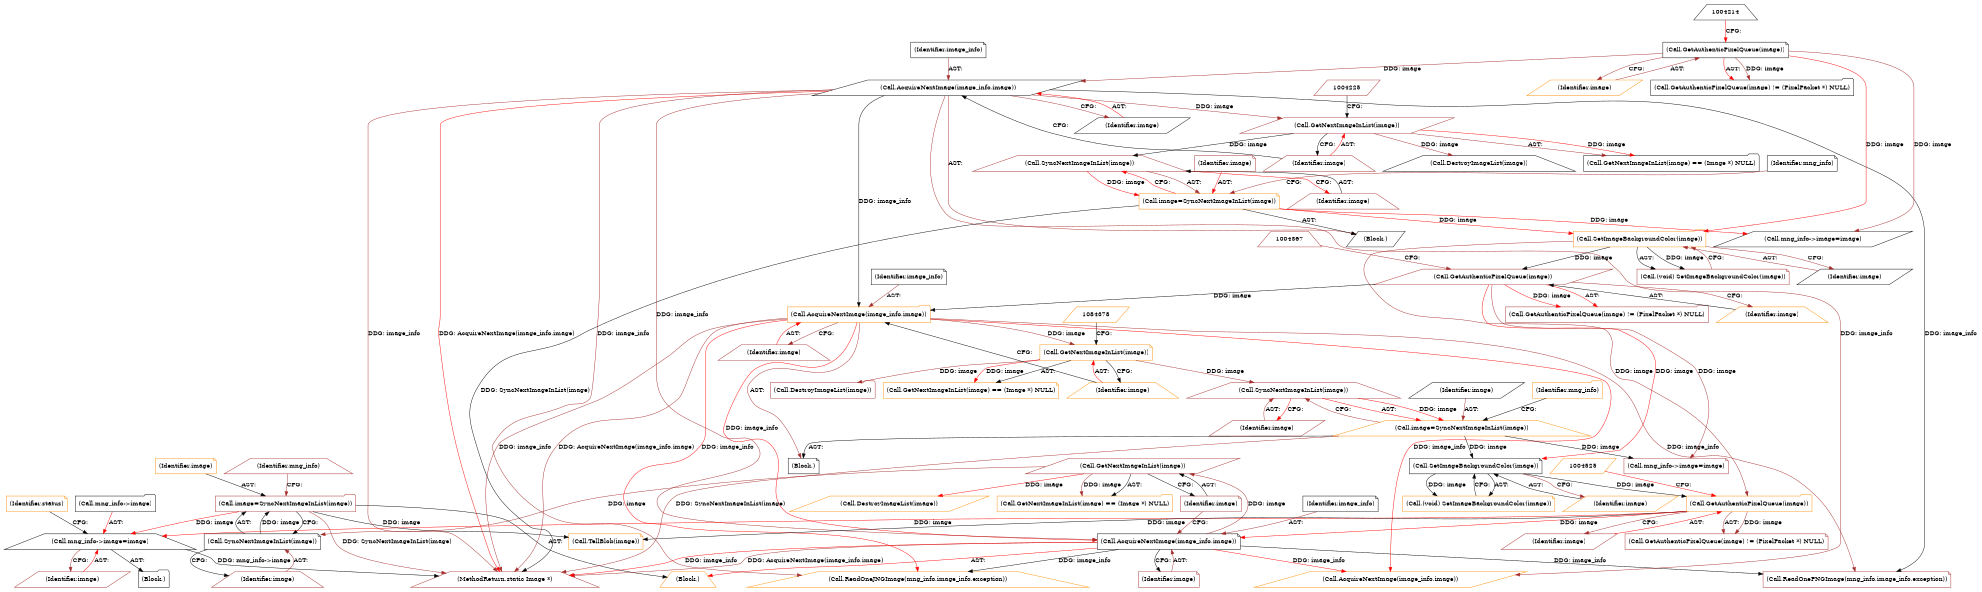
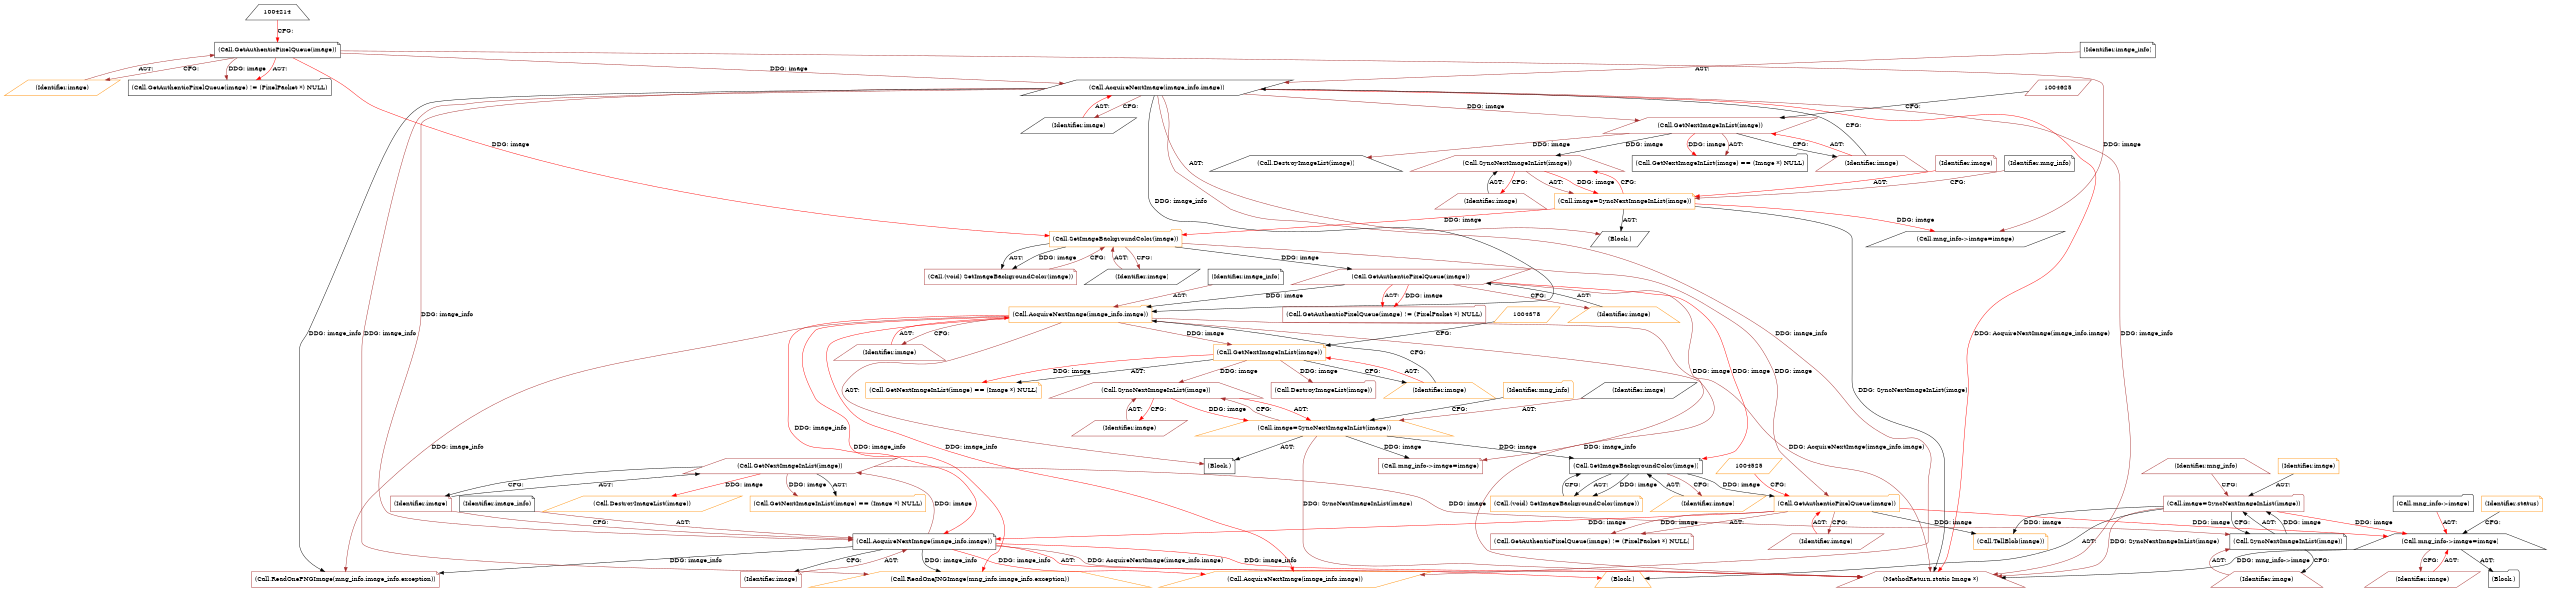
  digraph {
    node [color=brown shape=note]
    edge [color=brown]
    n1 [color=black label="(Call,mng_info->image=image)" shape=trapezium]
    n2 [label="(MethodReturn,static Image *)" shape=trapezium]
    n3 [label="(Identifier,image)" shape=parallelogram]
    n4 [color=black label="(Block,)" shape=folder]
    n5 [label="(Call,image=SyncNextImageInList(image))" shape=folder]
    n6 [color=black label="(Call,SyncNextImageInList(image))"]
    n7 [color=darkorange label="(Call,TellBlob(image))"]
    n8 [color=darkorange label="(Block,)" shape=trapezium]
    n9 [label="(Identifier,image)" shape=trapezium]
    n10 [label="(Call,GetNextImageInList(image))" shape=parallelogram]
    n11 [color=darkorange label="(Call,GetNextImageInList(image) == (Image *) NULL)" shape=folder]
    n12 [label="(Identifier,image)"]
    n13 [color=darkorange label="(Call,DestroyImageList(image))" shape=parallelogram]
    n14 [color=black label="(Call,AcquireNextImage(image_info,image))"]
    n15 [color=darkorange label="(Call,ReadOneJNGImage(mng_info,image_info,exception))" shape=trapezium]
    n16 [label="(Identifier,image)"]
    n17 [color=darkorange label="(Call,AcquireNextImage(image_info,image))" shape=parallelogram]
    n18 [label="(Call,ReadOnePNGImage(mng_info,image_info,exception))"]
    n19 [color=darkorange label="(Call,AcquireNextImage(image_info,image))" shape=folder]
    n20 [color=darkorange label="(Call,GetNextImageInList(image))"]
    n21 [color=black label="(Block,)"]
    n22 [label="(Identifier,image)" shape=trapezium]
    n23 [label="(Call,SyncNextImageInList(image))" shape=trapezium]
    n24 [color=darkorange label="(Identifier,image)" shape=trapezium]
    n25 [label="(Call,DestroyImageList(image))" shape=folder]
    n26 [color=darkorange label="(Call,GetNextImageInList(image) == (Image *) NULL)"]
    n27 [color=black label="(Call,AcquireNextImage(image_info,image))" shape=parallelogram]
    n28 [label="(Call,GetNextImageInList(image))" shape=parallelogram]
    n29 [color=black label="(Identifier,image)" shape=parallelogram]
    n30 [color=black label="(Block,)" shape=parallelogram]
    n31 [label="(Call,SyncNextImageInList(image))" shape=trapezium]
    n32 [color=black label="(Call,GetNextImageInList(image) == (Image *) NULL)" shape=folder]
    n33 [label="(Identifier,image)" shape=trapezium]
    n34 [color=black label="(Call,DestroyImageList(image))" shape=trapezium]
    n35 [color=black label="(Call,GetAuthenticPixelQueue(image))"]
    n36 [color=darkorange label="(Call,SetImageBackgroundColor(image))" shape=folder]
    n37 [color=darkorange label="(Identifier,image)" shape=parallelogram]
    n38 [color=black label="(Call,GetAuthenticPixelQueue(image) != (PixelPacket *) NULL)" shape=folder]
    n39 [color=black label="(Call,mng_info->image=image)" shape=parallelogram]
    n40 [label="(Call,GetAuthenticPixelQueue(image))" shape=parallelogram]
    n41 [color=darkorange label="(Call,GetAuthenticPixelQueue(image))" shape=folder]
    n42 [label="(Call,(void) SetImageBackgroundColor(image))"]
    n43 [color=black label="(Identifier,image)" shape=parallelogram]
    n44 [color=black label="(Call,SetImageBackgroundColor(image))"]
    n45 [label="(Call,GetAuthenticPixelQueue(image) != (PixelPacket *) NULL)" shape=folder]
    n46 [color=darkorange label="(Identifier,image)" shape=trapezium]
    n47 [label="(Call,mng_info->image=image)"]
    n48 [color=darkorange label="(Identifier,image)" shape=parallelogram]
    n49 [color=darkorange label="(Call,(void) SetImageBackgroundColor(image))"]
    n50 [label="(Identifier,image)" shape=parallelogram]
    n51 [label="(Call,GetAuthenticPixelQueue(image) != (PixelPacket *) NULL)"]
    n52 [color=darkorange label="(Call,image=SyncNextImageInList(image))"]
    n53 [label="(Identifier,image)" shape=trapezium]
    n54 [color=darkorange label="(Call,image=SyncNextImageInList(image))" shape=trapezium]
    n55 [label="(Identifier,image)" shape=parallelogram]
    n56 [color=black label="(Identifier,image)" shape=parallelogram]
    n57 [color=black label="(Identifier,image_info)"]
    n58 [color=black label="(Call,mng_info->image)" shape=folder]
    n59 [color=darkorange label="(Identifier,mng_info)" shape=folder]
    n60 [label="(Identifier,image)"]
    n61 [color=black label="(Identifier,mng_info)"]
    n62 [color=black label="(Identifier,image_info)"]
    n63 [label="(Identifier,mng_info)" shape=trapezium]
    n64 [color=darkorange label="(Identifier,image)"]
    n65 [color=black label="(Identifier,image_info)"]
    n66 [color=darkorange label="(Identifier,status)"]
    1004214 [color=black shape=trapezium]
-   1004367 [shape=trapezium]
-   1004225 [shape=parallelogram]
+   1004225 [shape=parallelogram label=1004625]
    1004525 [color=darkorange shape=parallelogram]
-   1004378 [color=darkorange shape=parallelogram label=1084378]
+   1004378 [color=darkorange shape=parallelogram]
    n1 -> n2 [color=black label="DDG: mng_info->image"]
    n1 -> n3 [label="CFG: "]
    n1 -> n4 [color=black label="AST: "]
    n3 -> n1 [color=red label="AST: "]
    n5 -> n1 [color=red label="DDG: image"]
    n5 -> n2 [label="DDG: SyncNextImageInList(image)"]
    n5 -> n6 [color=black label="CFG: "]
    n5 -> n7 [color=black label="DDG: image"]
    n5 -> n8 [color=black label="AST: "]
    n6 -> n5 [color=black label="AST: "]
    n6 -> n5 [color=black label="DDG: image"]
    n6 -> n9 [color=black label="CFG: "]
    n9 -> n6 [label="AST: "]
    n10 -> n6 [label="DDG: image"]
    n10 -> n11 [color=black label="AST: "]
    n10 -> n11 [label="DDG: image"]
    n10 -> n12 [color=black label="CFG: "]
    n10 -> n13 [color=red label="DDG: image"]
    n12 -> n10 [color=black label="AST: "]
    n12 -> n14 [label="CFG: "]
    n14 -> n2 [label="DDG: AcquireNextImage(image_info,image)"]
    n14 -> n2 [color=red label="DDG: image_info"]
    n14 -> n8 [color=red label="AST: "]
    n14 -> n10 [label="DDG: image"]
    n14 -> n15 [color=black label="DDG: image_info"]
    n14 -> n16 [color=black label="CFG: "]
    n14 -> n17 [color=red label="DDG: image_info"]
    n14 -> n18 [color=black label="DDG: image_info"]
    n16 -> n14 [label="AST: "]
    n19 -> n2 [label="DDG: AcquireNextImage(image_info,image)"]
    n19 -> n2 [label="DDG: image_info"]
    n19 -> n14 [color=red label="DDG: image_info"]
    n19 -> n15 [color=red label="DDG: image_info"]
    n19 -> n17 [color=red label="DDG: image_info"]
    n19 -> n18 [label="DDG: image_info"]
    n19 -> n20 [label="DDG: image"]
    n19 -> n21 [label="AST: "]
    n19 -> n22 [label="CFG: "]
    n20 -> n23 [label="DDG: image"]
    n20 -> n24 [color=black label="CFG: "]
    n20 -> n25 [label="DDG: image"]
    n20 -> n26 [color=black label="AST: "]
    n20 -> n26 [color=red label="DDG: image"]
    n22 -> n19 [color=red label="AST: "]
    n23 -> n54 [color=red label="AST: "]
    n23 -> n54 [color=red label="DDG: image"]
    n23 -> n55 [color=red label="CFG: "]
    n24 -> n19 [color=black label="CFG: "]
    n24 -> n20 [color=red label="AST: "]
    n27 -> n2 [color=red label="DDG: AcquireNextImage(image_info,image)"]
    n27 -> n2 [label="DDG: image_info"]
    n27 -> n14 [label="DDG: image_info"]
    n27 -> n15 [label="DDG: image_info"]
    n27 -> n17 [label="DDG: image_info"]
    n27 -> n18 [color=black label="DDG: image_info"]
    n27 -> n19 [color=black label="DDG: image_info"]
    n27 -> n28 [label="DDG: image"]
    n27 -> n29 [label="CFG: "]
    n27 -> n30 [label="AST: "]
    n28 -> n31 [color=black label="DDG: image"]
    n28 -> n32 [label="AST: "]
    n28 -> n32 [color=red label="DDG: image"]
    n28 -> n33 [color=black label="CFG: "]
    n28 -> n34 [label="DDG: image"]
    n29 -> n27 [color=red label="AST: "]
    n31 -> n52 [label="AST: "]
    n31 -> n52 [color=red label="DDG: image"]
    n31 -> n53 [color=red label="CFG: "]
    n33 -> n27 [color=black label="CFG: "]
    n33 -> n28 [color=red label="AST: "]
    n35 -> n27 [label="DDG: image"]
    n35 -> n36 [color=red label="DDG: image"]
    n35 -> n37 [label="CFG: "]
    n35 -> n38 [color=red label="AST: "]
    n35 -> n38 [label="DDG: image"]
    n35 -> n39 [label="DDG: image"]
    n36 -> n40 [color=black label="DDG: image"]
    n36 -> n41 [label="DDG: image"]
    n36 -> n42 [color=black label="AST: "]
    n36 -> n42 [color=black label="DDG: image"]
    n36 -> n43 [label="CFG: "]
    n37 -> n35 [label="AST: "]
    n40 -> n19 [color=black label="DDG: image"]
    n40 -> n44 [color=red label="DDG: image"]
    n40 -> n45 [color=red label="AST: "]
    n40 -> n45 [color=red label="DDG: image"]
    n40 -> n46 [label="CFG: "]
    n40 -> n47 [label="DDG: image"]
    n41 -> n1 [color=red label="DDG: image"]
    n41 -> n7 [color=black label="DDG: image"]
    n41 -> n14 [color=red label="DDG: image"]
    n41 -> n50 [label="CFG: "]
    n41 -> n51 [label="AST: "]
    n41 -> n51 [label="DDG: image"]
    n42 -> n36 [label="CFG: "]
    n43 -> n36 [label="AST: "]
    n44 -> n41 [color=black label="DDG: image"]
    n44 -> n48 [label="CFG: "]
    n44 -> n49 [color=black label="AST: "]
    n44 -> n49 [color=black label="DDG: image"]
    n46 -> n40 [color=black label="AST: "]
    n48 -> n44 [color=black label="AST: "]
    n49 -> n44 [color=black label="CFG: "]
    n50 -> n41 [color=red label="AST: "]
    n52 -> n2 [color=black label="DDG: SyncNextImageInList(image)"]
    n52 -> n30 [color=black label="AST: "]
    n52 -> n31 [color=red label="CFG: "]
    n52 -> n36 [color=red label="DDG: image"]
    n52 -> n39 [color=red label="DDG: image"]
    n53 -> n31 [color=black label="AST: "]
    n54 -> n2 [label="DDG: SyncNextImageInList(image)"]
    n54 -> n21 [color=black label="AST: "]
    n54 -> n23 [label="CFG: "]
    n54 -> n44 [color=black label="DDG: image"]
    n54 -> n47 [color=black label="DDG: image"]
    n55 -> n23 [label="AST: "]
    n56 -> n54 [label="AST: "]
    n57 -> n27 [label="AST: "]
    n58 -> n1 [color=red label="AST: "]
    n59 -> n54 [color=black label="CFG: "]
    n60 -> n52 [color=red label="AST: "]
    n61 -> n52 [label="CFG: "]
    n62 -> n14 [label="AST: "]
    n63 -> n5 [label="CFG: "]
    n64 -> n5 [color=black label="AST: "]
    n65 -> n19 [label="AST: "]
    n66 -> n1 [color=black label="CFG: "]
    1004214 -> n35 [color=red label="CFG: "]
-   1004367 -> n40 [label="CFG: "]
    1004225 -> n28 [color=black label="CFG: "]
    1004525 -> n41 [color=red label="CFG: "]
    1004378 -> n20 [color=black label="CFG: "]
  }
